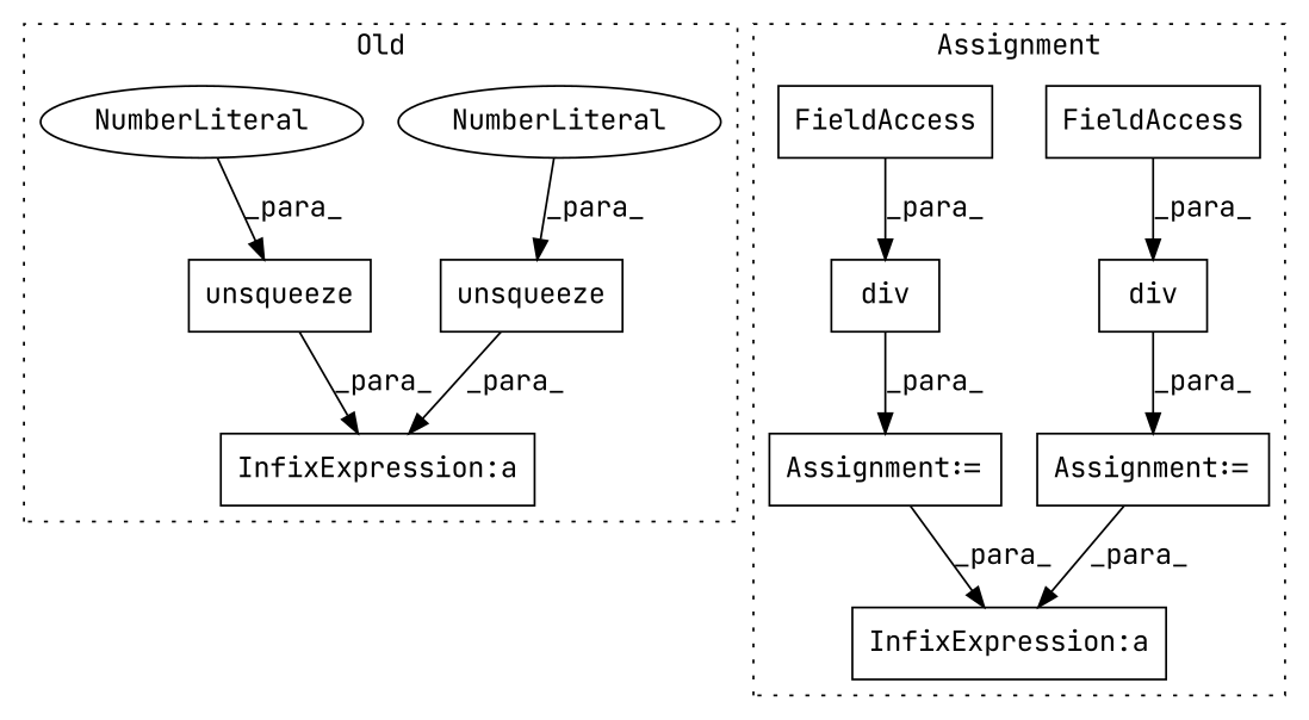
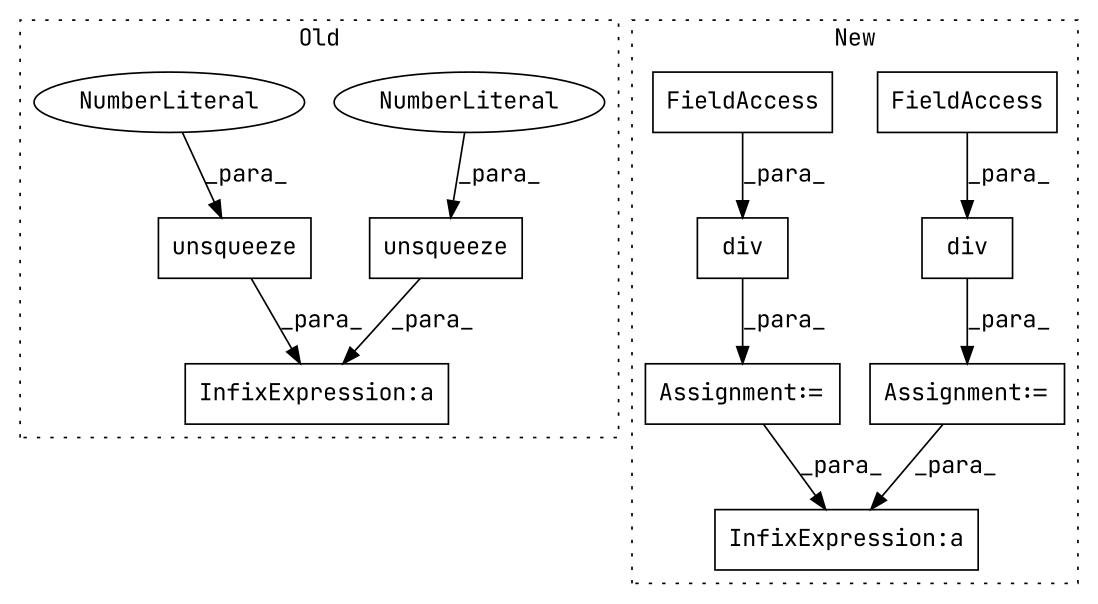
  digraph {
    fontname="JetBrains Mono"
    node [a=32 l=1 shape=box fontname="JetBrains Mono"]
    edge [fontname="JetBrains Mono"]
    n1 [l="10,1" label=unsqueeze s="1220,1231"]
    n2 [a=34 label=NumberLiteral s=1230 shape=ellipse]
    n3 [a=27 l=3 label="InfixExpression:a" s=1257]
    n4 [l="10,1" label=unsqueeze s="1202,1213"]
    n5 [a=34 label=NumberLiteral s=1212 shape=ellipse]
    n6 [l="4,1" label=div s="1159,1181"]
    n7 [a=27 l=3 label="InfixExpression:a" s=1244]
    n8 [l="4,1" label=div s="1196,1218"]
    n9 [a=22 l=18 label=FieldAccess s=1163]
    n10 [a=22 l=18 label=FieldAccess s=1200]
    n11 [a=7 label="Assignment:=" s=1191]
    n12 [a=7 label="Assignment:=" s=1154]
    subgraph cluster_1 {
      label=Old
      style=dotted
      n1
      n2
      n3
      n4
      n5
    }
    subgraph cluster_2 {
-     label=Assignment
+     label=New
      style=dotted
      n6
      n7
      n8
      n9
      n10
      n11
      n12
    }
    n1 -> n3 [label=_para_]
    n2 -> n1 [label=_para_]
    n4 -> n3 [label=_para_]
    n5 -> n4 [label=_para_]
    n6 -> n12 [label=_para_]
    n8 -> n11 [label=_para_]
    n9 -> n6 [label=_para_]
    n10 -> n8 [label=_para_]
    n11 -> n7 [label=_para_]
    n12 -> n7 [label=_para_]
  }
